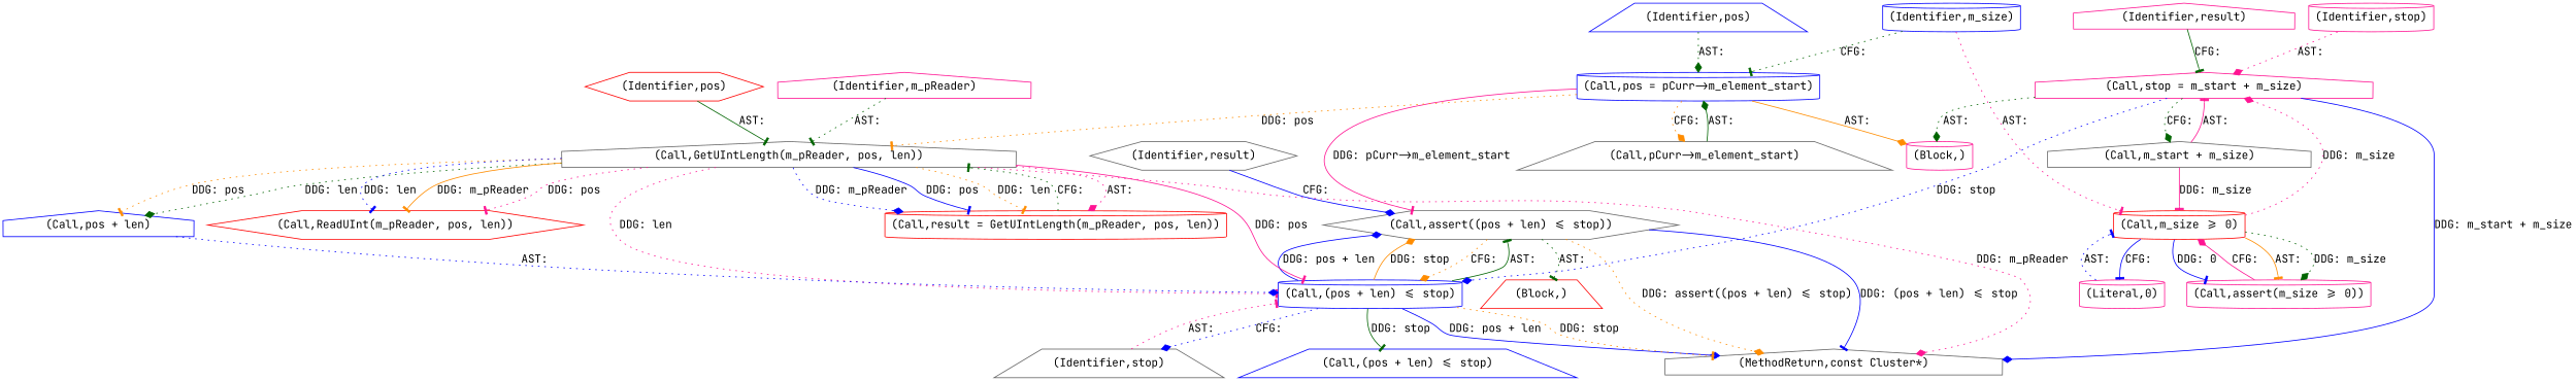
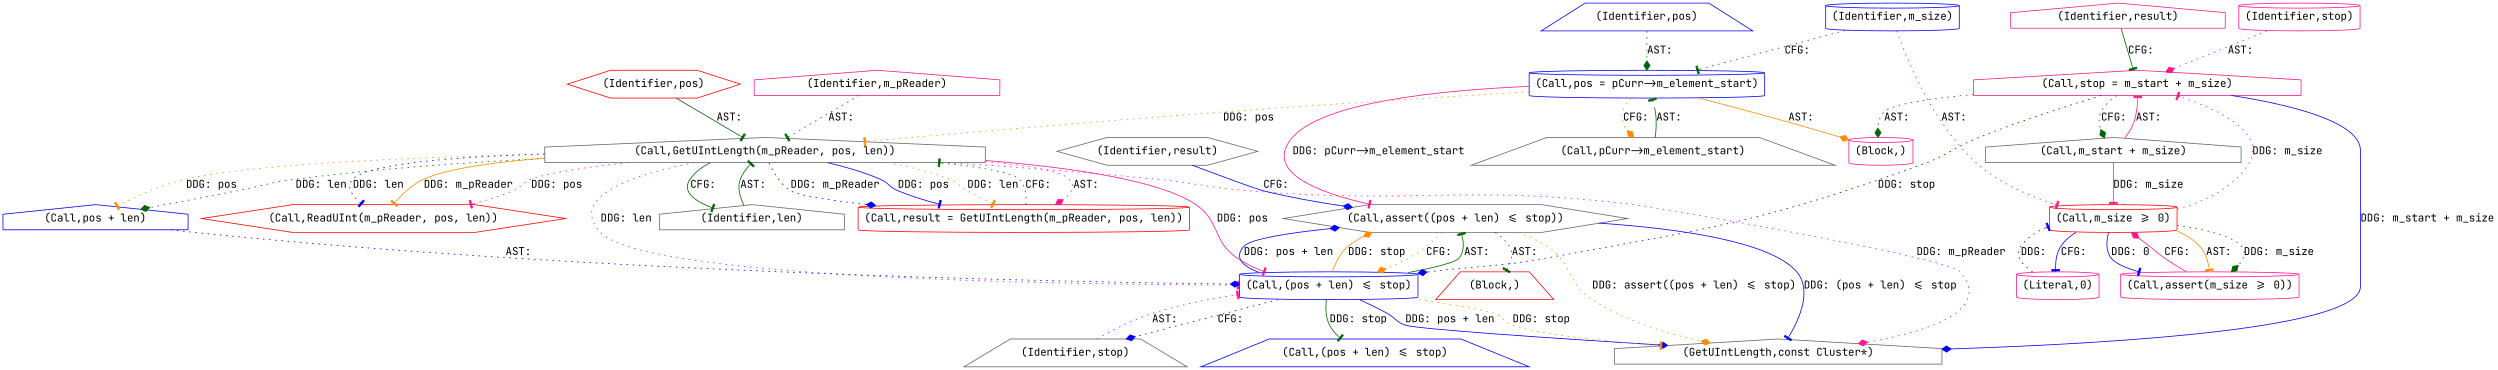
  digraph {
    fontname="JetBrains Mono"
    node [color=gray40 fontname="JetBrains Mono" shape=cylinder]
    edge [arrowhead=tee color=darkgreen fontname="JetBrains Mono" style=dotted]
    n1 [label="(Call,assert((pos + len) <= stop))" shape=hexagon]
    n2 [color=blue label="(Call,(pos + len) <= stop)"]
    n3 [color=red label="(Block,)" shape=trapezium]
-   n4 [label="(MethodReturn,const Cluster*)" shape=house]
+   n4 [label="(GetUIntLength,const Cluster*)" shape=house]
    n5 [label="(Identifier,stop)" shape=trapezium]
    n6 [color=blue label="(Call,(pos + len) <= stop)" shape=trapezium]
    n7 [label="(Call,GetUIntLength(m_pReader, pos, len))" shape=house]
    n8 [color=blue label="(Call,pos + len)" shape=house]
    n9 [color=red label="(Call,result = GetUIntLength(m_pReader, pos, len))"]
    n10 [color=red label="(Call,ReadUInt(m_pReader, pos, len))" shape=hexagon]
+   n11 [label="(Identifier,len)" shape=house]
    n12 [color=blue label="(Call,pos = pCurr->m_element_start)"]
    n13 [label="(Call,pCurr->m_element_start)" shape=trapezium]
    n14 [color=deeppink label="(Block,)"]
    n15 [color=deeppink label="(Call,stop = m_start + m_size)" shape=house]
    n16 [label="(Call,m_start + m_size)" shape=house]
    n17 [color=red label="(Call,m_size >= 0)"]
    n18 [color=deeppink label="(Literal,0)"]
    n19 [color=deeppink label="(Call,assert(m_size >= 0))"]
    n20 [color=red label="(Identifier,pos)" shape=hexagon]
    n21 [color=deeppink label="(Identifier,m_pReader)" shape=house]
    n22 [label="(Identifier,result)" shape=hexagon]
    n23 [color=blue label="(Identifier,pos)" shape=trapezium]
    n24 [color=deeppink label="(Identifier,stop)"]
    n25 [color=deeppink label="(Identifier,result)" shape=house]
    n26 [color=blue label="(Identifier,m_size)"]
    n1 -> n2 [arrowhead=diamond color=darkorange label="CFG: "]
    n1 -> n3 [label="AST: "]
    n1 -> n4 [arrowhead=diamond color=darkorange label="DDG: assert((pos + len) <= stop)"]
    n1 -> n4 [color=blue label="DDG: (pos + len) <= stop" style=solid]
    n2 -> n1 [label="AST: " style=solid]
    n2 -> n1 [arrowhead=diamond color=blue label="DDG: pos + len" style=solid]
    n2 -> n1 [arrowhead=diamond color=darkorange label="DDG: stop" style=solid]
    n2 -> n4 [arrowhead=diamond color=blue label="DDG: pos + len" style=solid]
    n2 -> n4 [color=darkorange label="DDG: stop"]
    n2 -> n5 [arrowhead=diamond color=blue label="CFG: "]
    n2 -> n6 [label="DDG: stop" style=solid]
    n5 -> n2 [color=deeppink label="AST: "]
    n7 -> n2 [color=deeppink label="DDG: pos" style=solid]
    n7 -> n2 [color=deeppink label="DDG: len"]
    n7 -> n4 [arrowhead=diamond color=deeppink label="DDG: m_pReader"]
    n7 -> n8 [color=darkorange label="DDG: pos"]
    n7 -> n8 [arrowhead=diamond label="DDG: len"]
    n7 -> n9 [arrowhead=diamond color=deeppink label="AST: "]
    n7 -> n9 [arrowhead=diamond color=blue label="DDG: m_pReader"]
    n7 -> n9 [color=blue label="DDG: pos" style=solid]
    n7 -> n9 [color=darkorange label="DDG: len"]
    n7 -> n10 [color=darkorange label="DDG: m_pReader" style=solid]
    n7 -> n10 [color=deeppink label="DDG: pos"]
    n7 -> n10 [color=blue label="DDG: len"]
+   n7 -> n11 [label="CFG: " style=solid]
    n8 -> n2 [arrowhead=diamond color=blue label="AST: "]
    n9 -> n7 [label="CFG: "]
+   n11 -> n7 [label="AST: " style=solid]
    n12 -> n1 [color=deeppink label="DDG: pCurr->m_element_start" style=solid]
    n12 -> n7 [color=darkorange label="DDG: pos"]
    n12 -> n13 [arrowhead=diamond color=darkorange label="CFG: "]
    n12 -> n14 [arrowhead=diamond color=darkorange label="AST: " style=solid]
-   n13 -> n12 [arrowhead=diamond label="AST: " style=solid]
+   n13 -> n12 [label="AST: " style=solid]
    n15 -> n2 [arrowhead=diamond color=blue label="DDG: stop"]
    n15 -> n4 [arrowhead=diamond color=blue label="DDG: m_start + m_size" style=solid]
    n15 -> n14 [arrowhead=diamond label="AST: "]
    n15 -> n16 [arrowhead=diamond label="CFG: "]
    n16 -> n15 [color=deeppink label="AST: " style=solid]
    n16 -> n17 [color=deeppink label="DDG: m_size" style=solid]
-   n17 -> n15 [arrowhead=diamond color=deeppink label="DDG: m_size"]
+   n17 -> n15 [color=deeppink label="DDG: m_size"]
    n17 -> n18 [color=blue label="CFG: " style=solid]
    n17 -> n19 [color=darkorange label="AST: " style=solid]
    n17 -> n19 [arrowhead=diamond label="DDG: m_size"]
    n17 -> n19 [color=blue label="DDG: 0" style=solid]
-   n18 -> n17 [color=blue label="AST: "]
+   n18 -> n17 [color=blue label="DDG: "]
    n19 -> n17 [arrowhead=diamond color=deeppink label="CFG: " style=solid]
    n20 -> n7 [label="AST: " style=solid]
    n21 -> n7 [label="AST: "]
    n22 -> n1 [arrowhead=diamond color=blue label="CFG: " style=solid]
    n23 -> n12 [arrowhead=diamond label="AST: "]
    n24 -> n15 [arrowhead=diamond color=deeppink label="AST: "]
    n25 -> n15 [label="CFG: " style=solid]
    n26 -> n12 [label="CFG: "]
    n26 -> n17 [color=deeppink label="AST: "]
  }
